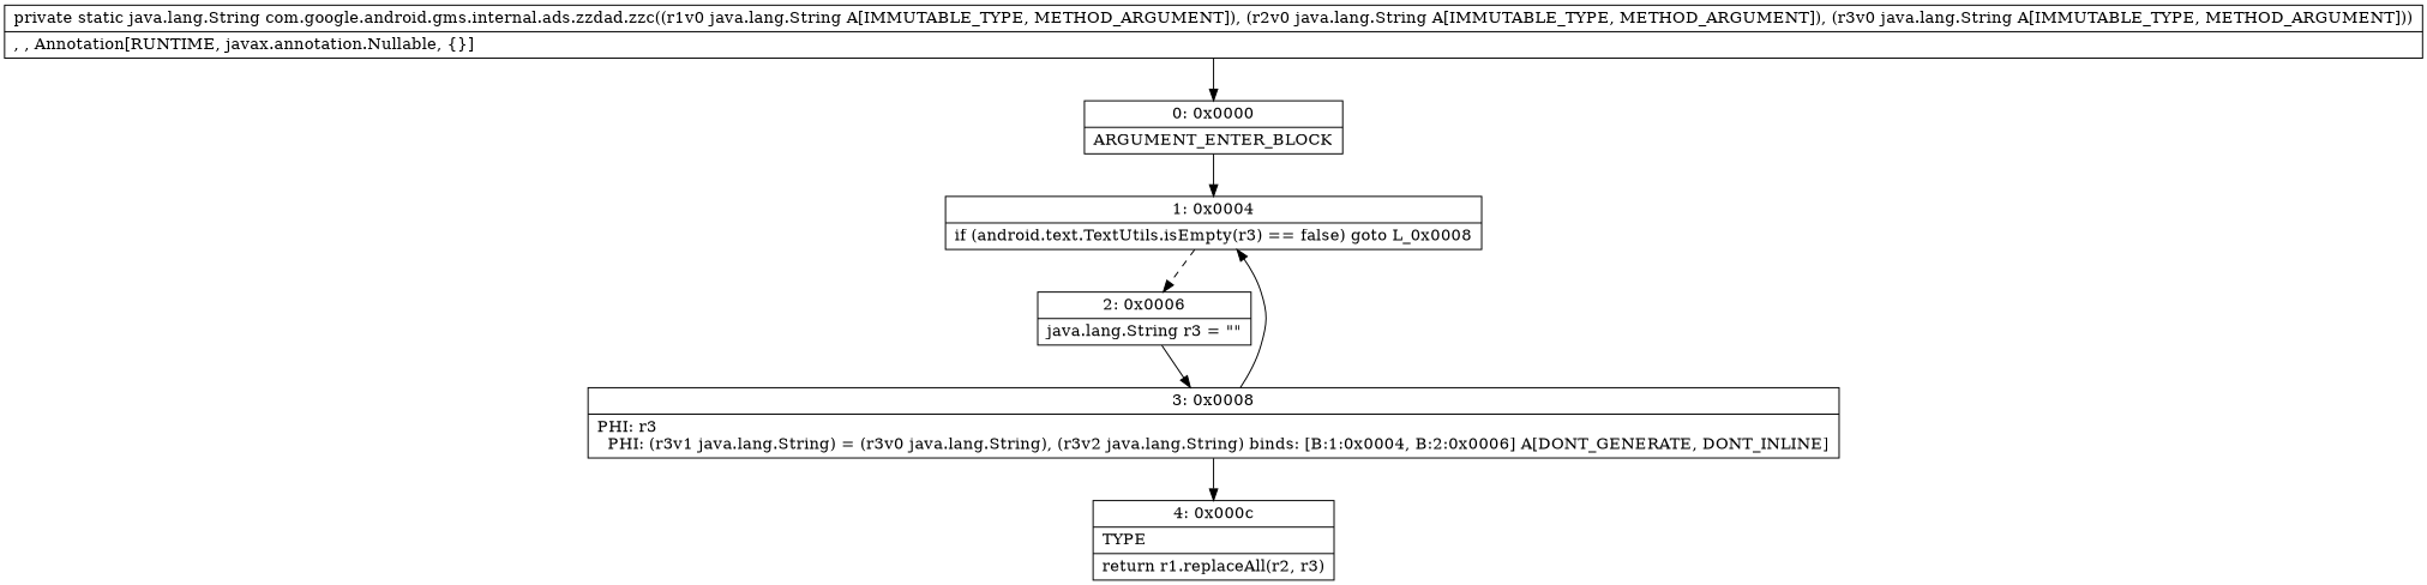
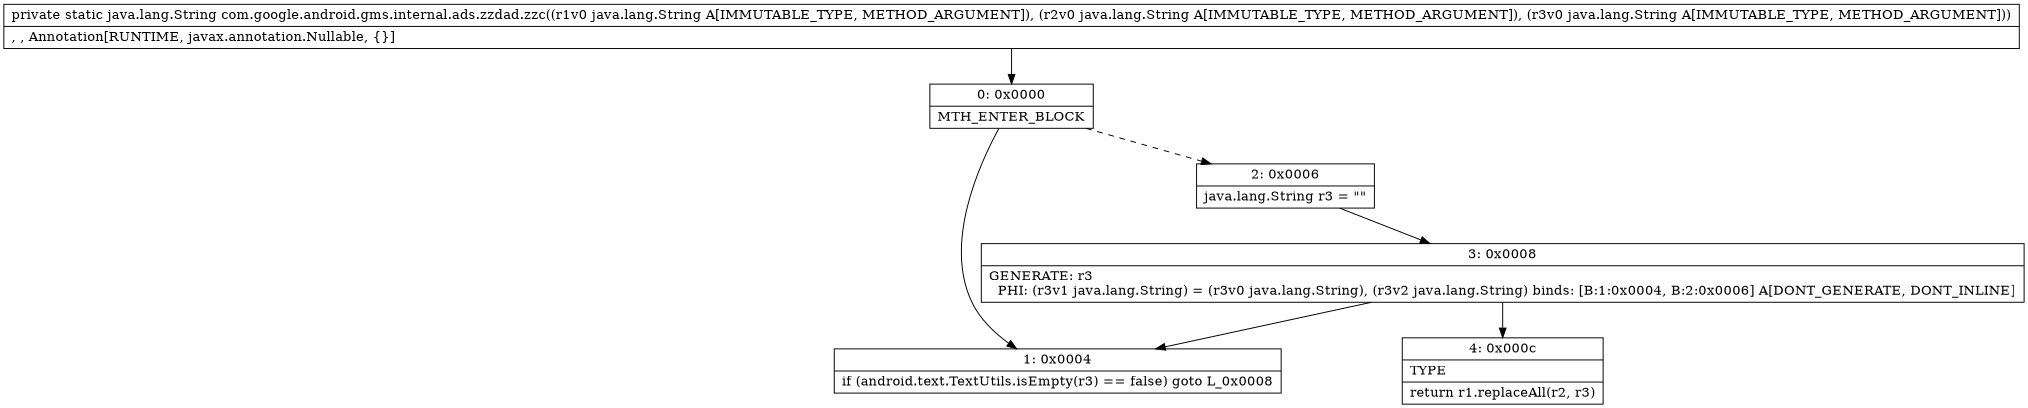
  digraph {
    node [shape=record]
-   n1 [label="{0\:\ 0x0000|ARGUMENT_ENTER_BLOCK\l}"]
+   n1 [label="{0\:\ 0x0000|MTH_ENTER_BLOCK\l}"]
    n2 [label="{1\:\ 0x0004|if (android.text.TextUtils.isEmpty(r3) == false) goto L_0x0008\l}"]
    n3 [label="{2\:\ 0x0006|java.lang.String r3 = \"\"\l}"]
-   n4 [label="{3\:\ 0x0008|PHI: r3 \l  PHI: (r3v1 java.lang.String) = (r3v0 java.lang.String), (r3v2 java.lang.String) binds: [B:1:0x0004, B:2:0x0006] A[DONT_GENERATE, DONT_INLINE]\l}"]
+   n4 [label="{3\:\ 0x0008|GENERATE: r3 \l  PHI: (r3v1 java.lang.String) = (r3v0 java.lang.String), (r3v2 java.lang.String) binds: [B:1:0x0004, B:2:0x0006] A[DONT_GENERATE, DONT_INLINE]\l}"]
    n5 [label="{4\:\ 0x000c|TYPE\l|return r1.replaceAll(r2, r3)\l}"]
    n6 [label="{private static java.lang.String com.google.android.gms.internal.ads.zzdad.zzc((r1v0 java.lang.String A[IMMUTABLE_TYPE, METHOD_ARGUMENT]), (r2v0 java.lang.String A[IMMUTABLE_TYPE, METHOD_ARGUMENT]), (r3v0 java.lang.String A[IMMUTABLE_TYPE, METHOD_ARGUMENT]))  | , , Annotation[RUNTIME, javax.annotation.Nullable, \{\}]\l}"]
    n1 -> n2
-   n2 -> n3 [style=dashed]
+   n1 -> n3 [style=dashed]
    n3 -> n4
    n4 -> n2
    n4 -> n5
    n6 -> n1
  }
